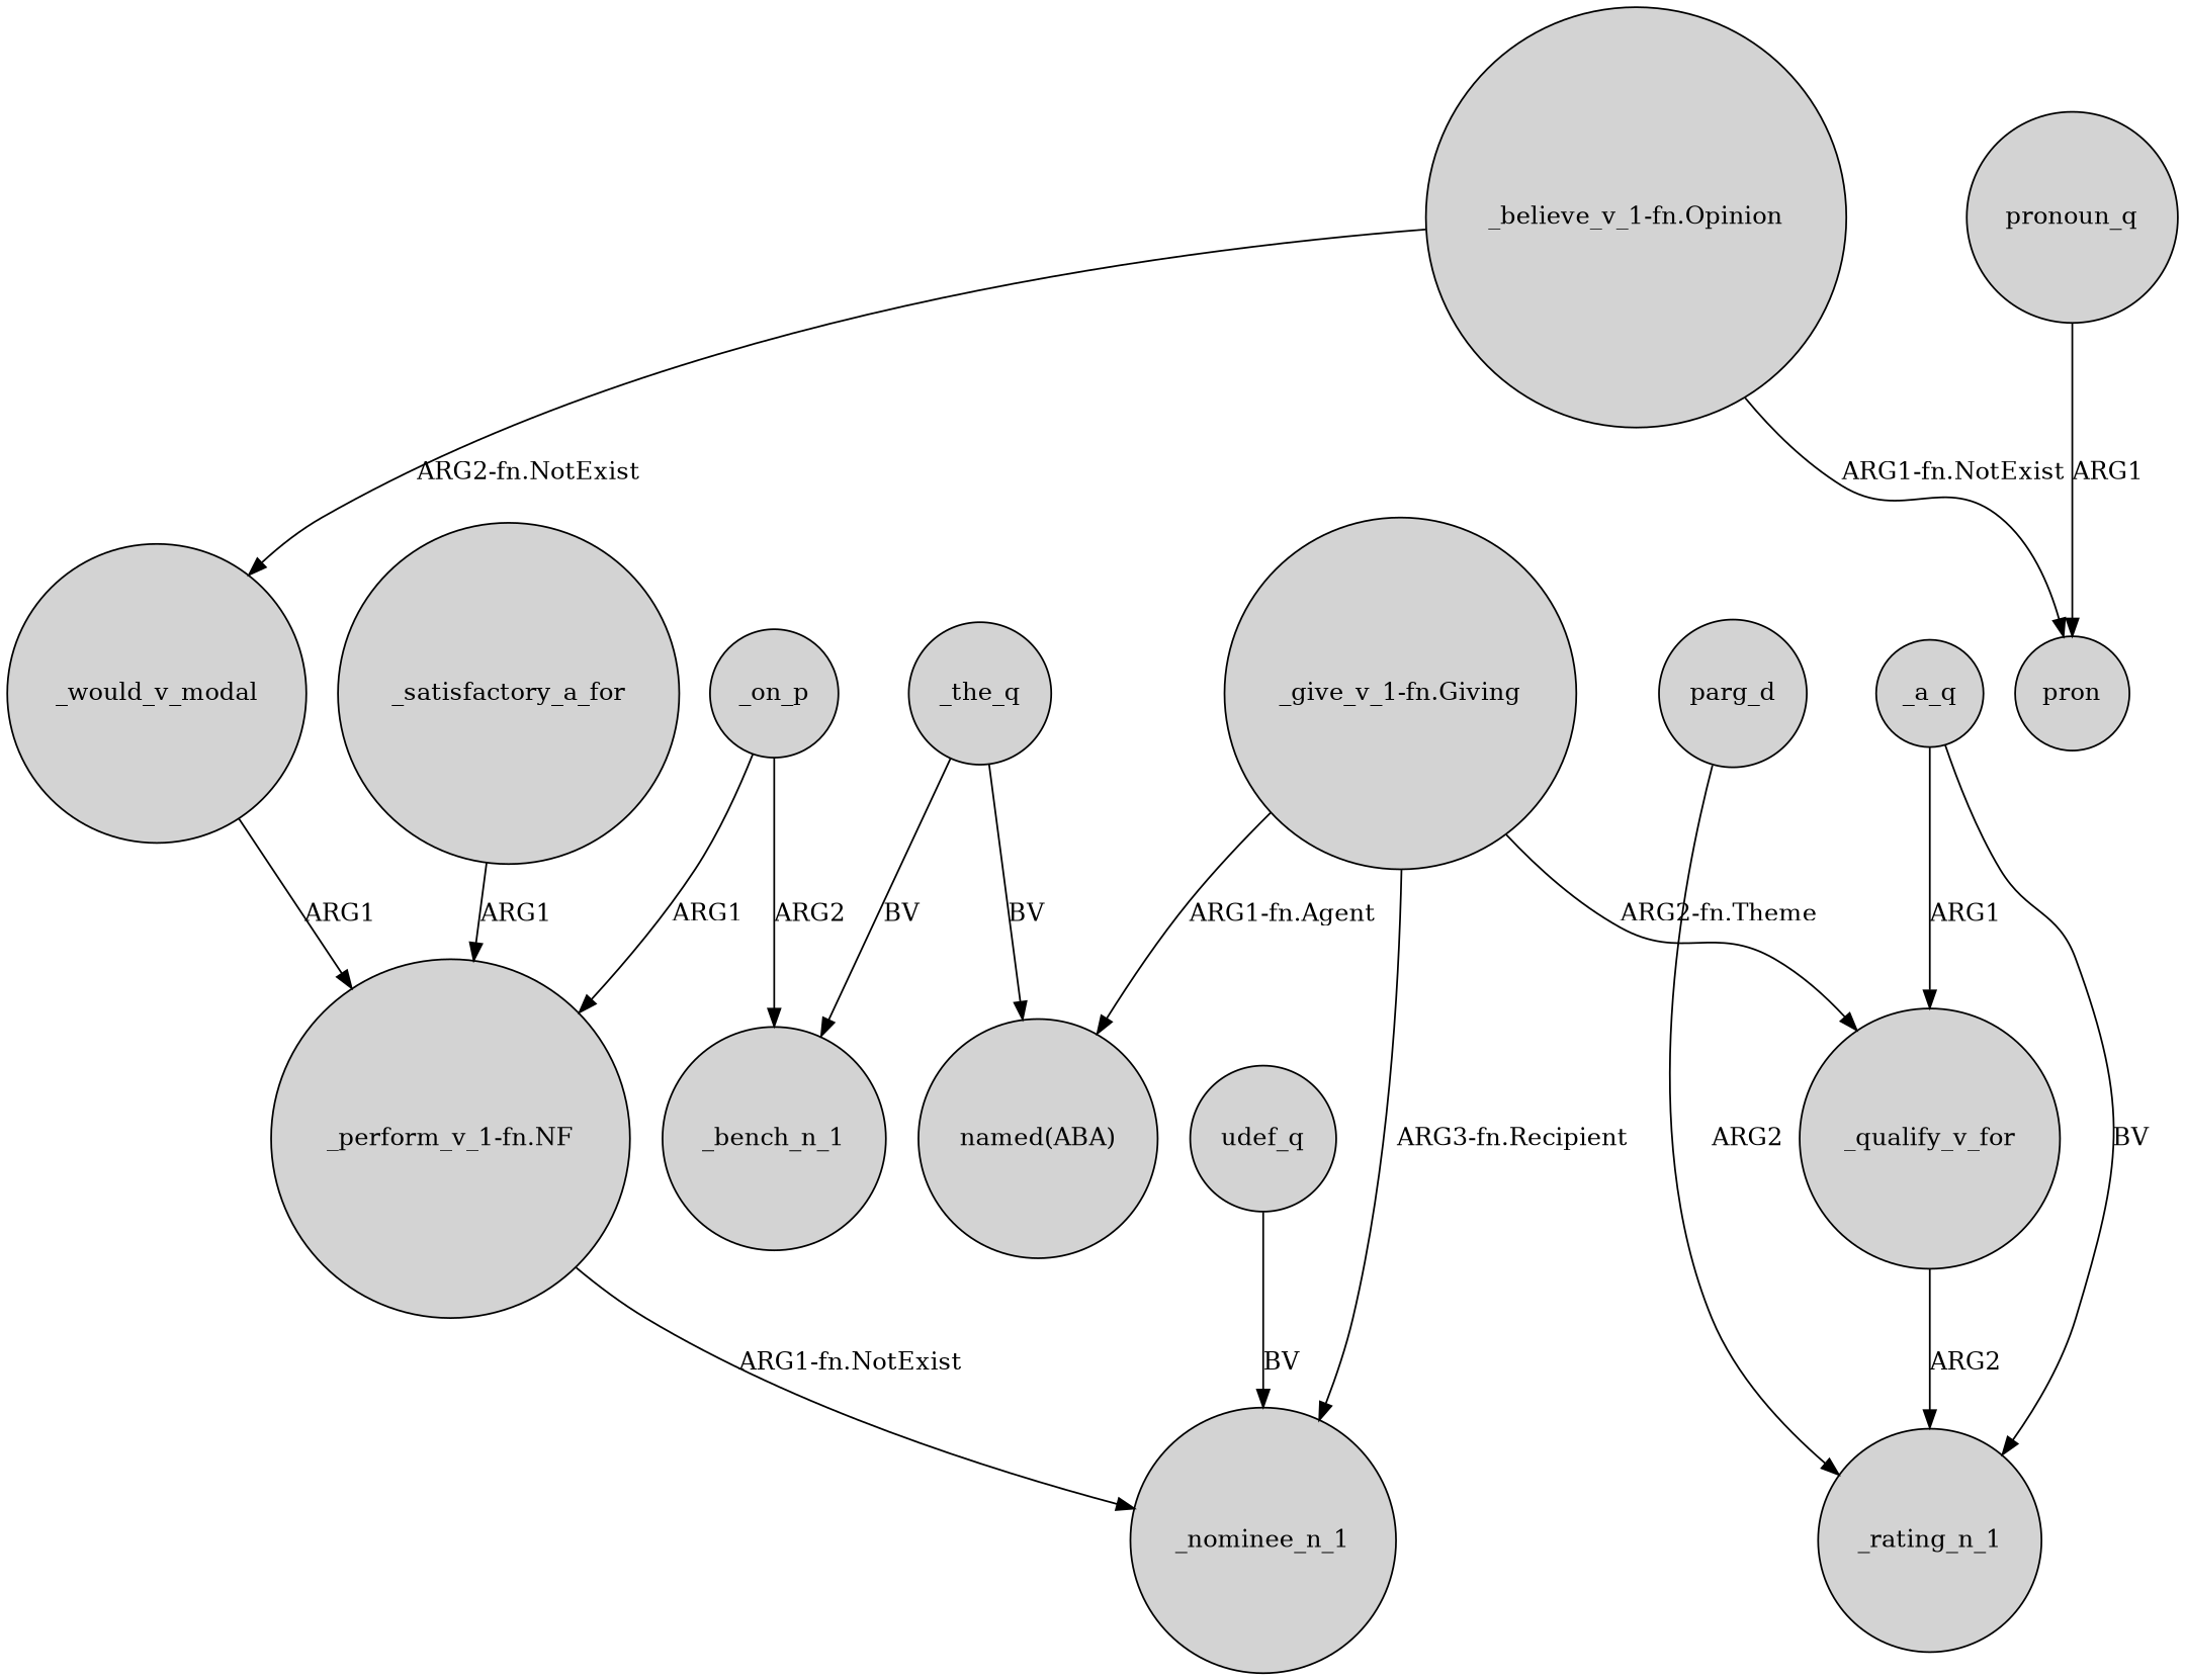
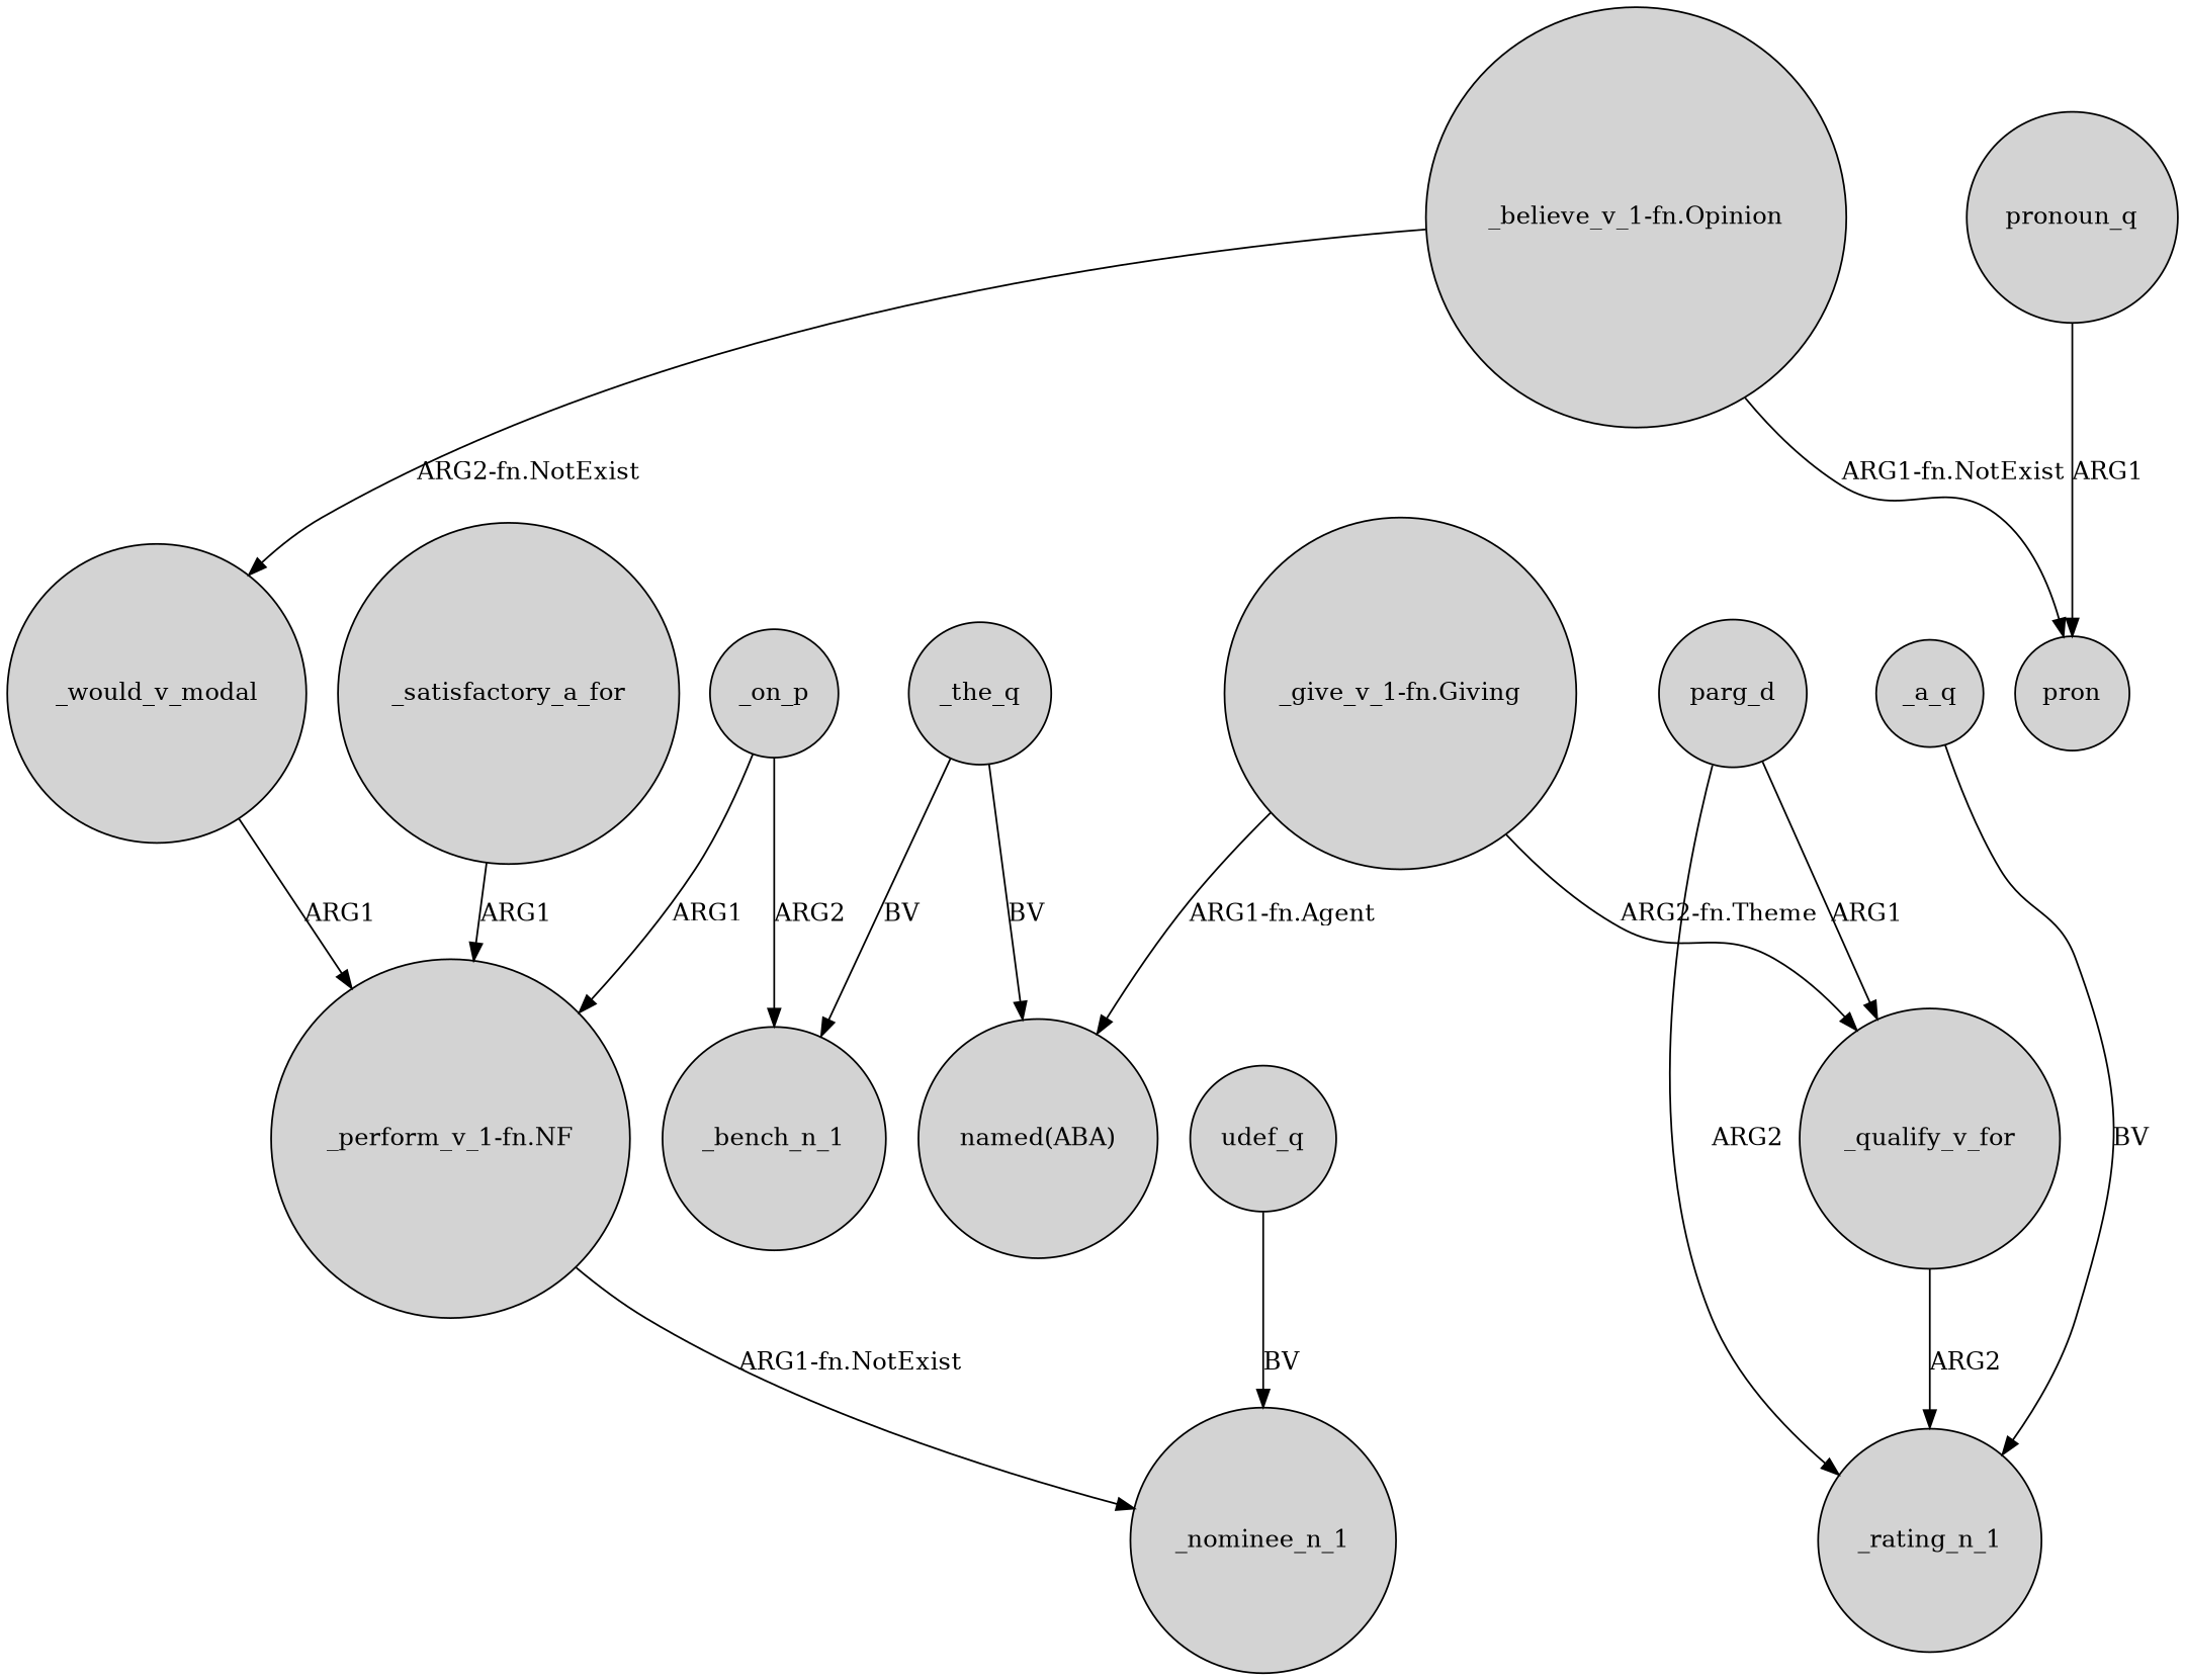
  digraph {
    node [shape=circle style=filled]
    _the_q
    _bench_n_1
    "named(ABA)"
    _on_p
    "_perform_v_1-fn.NF"
    _nominee_n_1
    "_believe_v_1-fn.Opinion"
    _would_v_modal
    pron
    "_give_v_1-fn.Giving"
    _qualify_v_for
    udef_q
    parg_d
    _rating_n_1
    _satisfactory_a_for
    _a_q
    pronoun_q
    _the_q -> _bench_n_1 [label=BV]
    _the_q -> "named(ABA)" [label=BV]
    _on_p -> _bench_n_1 [label=ARG2]
    _on_p -> "_perform_v_1-fn.NF" [label=ARG1]
    "_perform_v_1-fn.NF" -> _nominee_n_1 [label="ARG1-fn.NotExist"]
    "_believe_v_1-fn.Opinion" -> _would_v_modal [label="ARG2-fn.NotExist"]
    "_believe_v_1-fn.Opinion" -> pron [label="ARG1-fn.NotExist"]
    _would_v_modal -> "_perform_v_1-fn.NF" [label=ARG1]
    "_give_v_1-fn.Giving" -> "named(ABA)" [label="ARG1-fn.Agent"]
-   "_give_v_1-fn.Giving" -> _nominee_n_1 [label="ARG3-fn.Recipient"]
    "_give_v_1-fn.Giving" -> _qualify_v_for [label="ARG2-fn.Theme"]
    _qualify_v_for -> _rating_n_1 [label=ARG2]
    udef_q -> _nominee_n_1 [label=BV]
-   _a_q -> _qualify_v_for [label=ARG1]
+   parg_d -> _qualify_v_for [label=ARG1]
    parg_d -> _rating_n_1 [label=ARG2]
    _satisfactory_a_for -> "_perform_v_1-fn.NF" [label=ARG1]
    _a_q -> _rating_n_1 [label=BV]
    pronoun_q -> pron [label=ARG1]
  }
